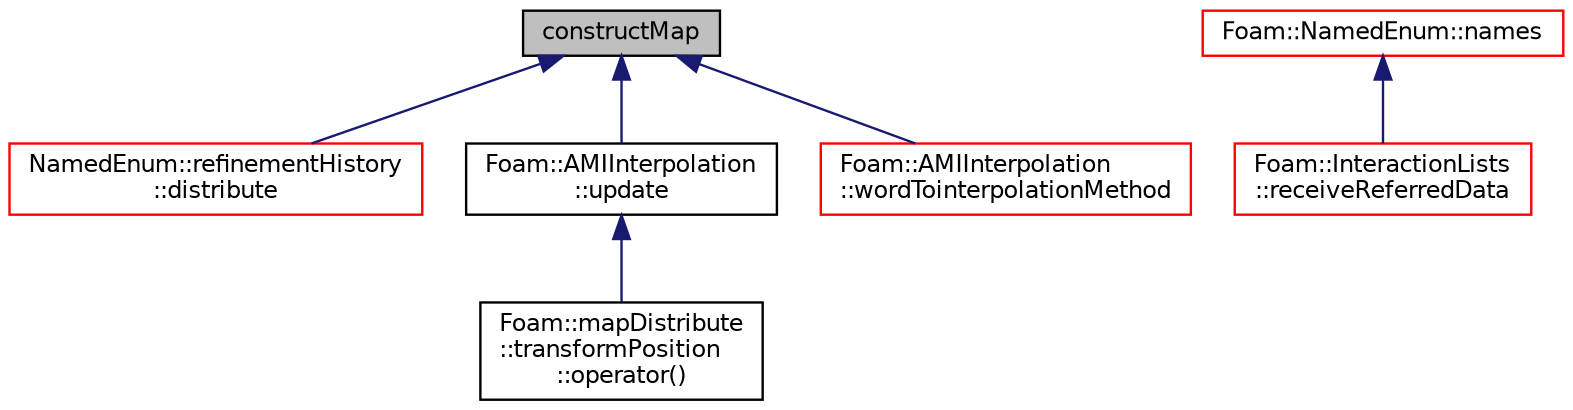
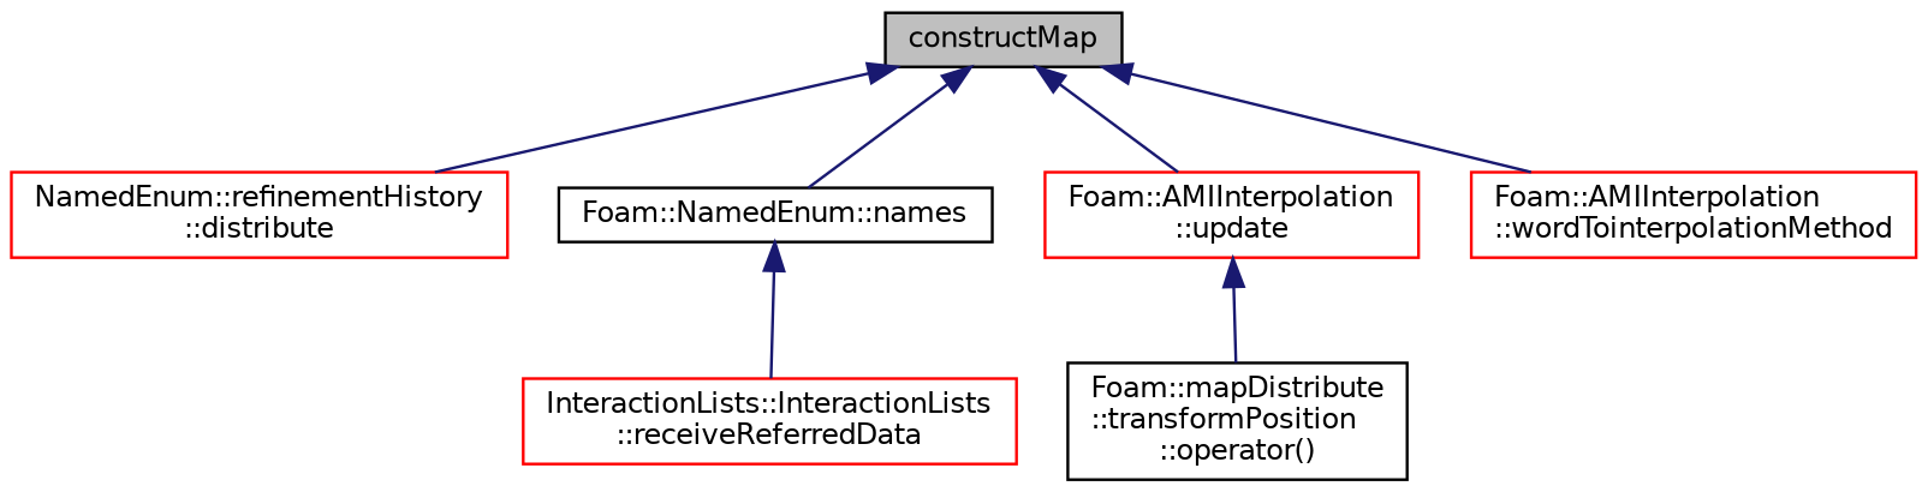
  digraph {
    rankdir=TB
    node [color=red fontname=Helvetica fontsize=10 shape=record]
    edge [color=midnightblue dir=back fontname=Helvetica fontsize=10 labelfontname=Helvetica labelfontsize=10 style=solid]
    n1 [color=black fillcolor=grey75 fontcolor=black height=0.2 label=constructMap style=filled width=0.4]
    n2 [height=0.2 label="NamedEnum::refinementHistory\l::distribute" width=0.4]
-   n3 [height=0.2 label="Foam::NamedEnum::names" width=0.4]
-   n4 [color=black height=0.2 label="Foam::AMIInterpolation\l::update" width=0.4]
+   n3 [color=black height=0.2 label="Foam::NamedEnum::names" width=0.4]
+   n4 [height=0.2 label="Foam::AMIInterpolation\l::update" width=0.4]
    n5 [height=0.2 label="Foam::AMIInterpolation\l::wordTointerpolationMethod" width=0.4]
-   n6 [height=0.2 label="Foam::InteractionLists\l::receiveReferredData" width=0.4]
+   n6 [height=0.2 label="InteractionLists::InteractionLists\l::receiveReferredData" width=0.4]
    n7 [color=black height=0.2 label="Foam::mapDistribute\l::transformPosition\l::operator()" width=0.4]
    n1 -> n2
+   n1 -> n3
    n1 -> n4
    n1 -> n5
    n3 -> n6
    n4 -> n7
  }
